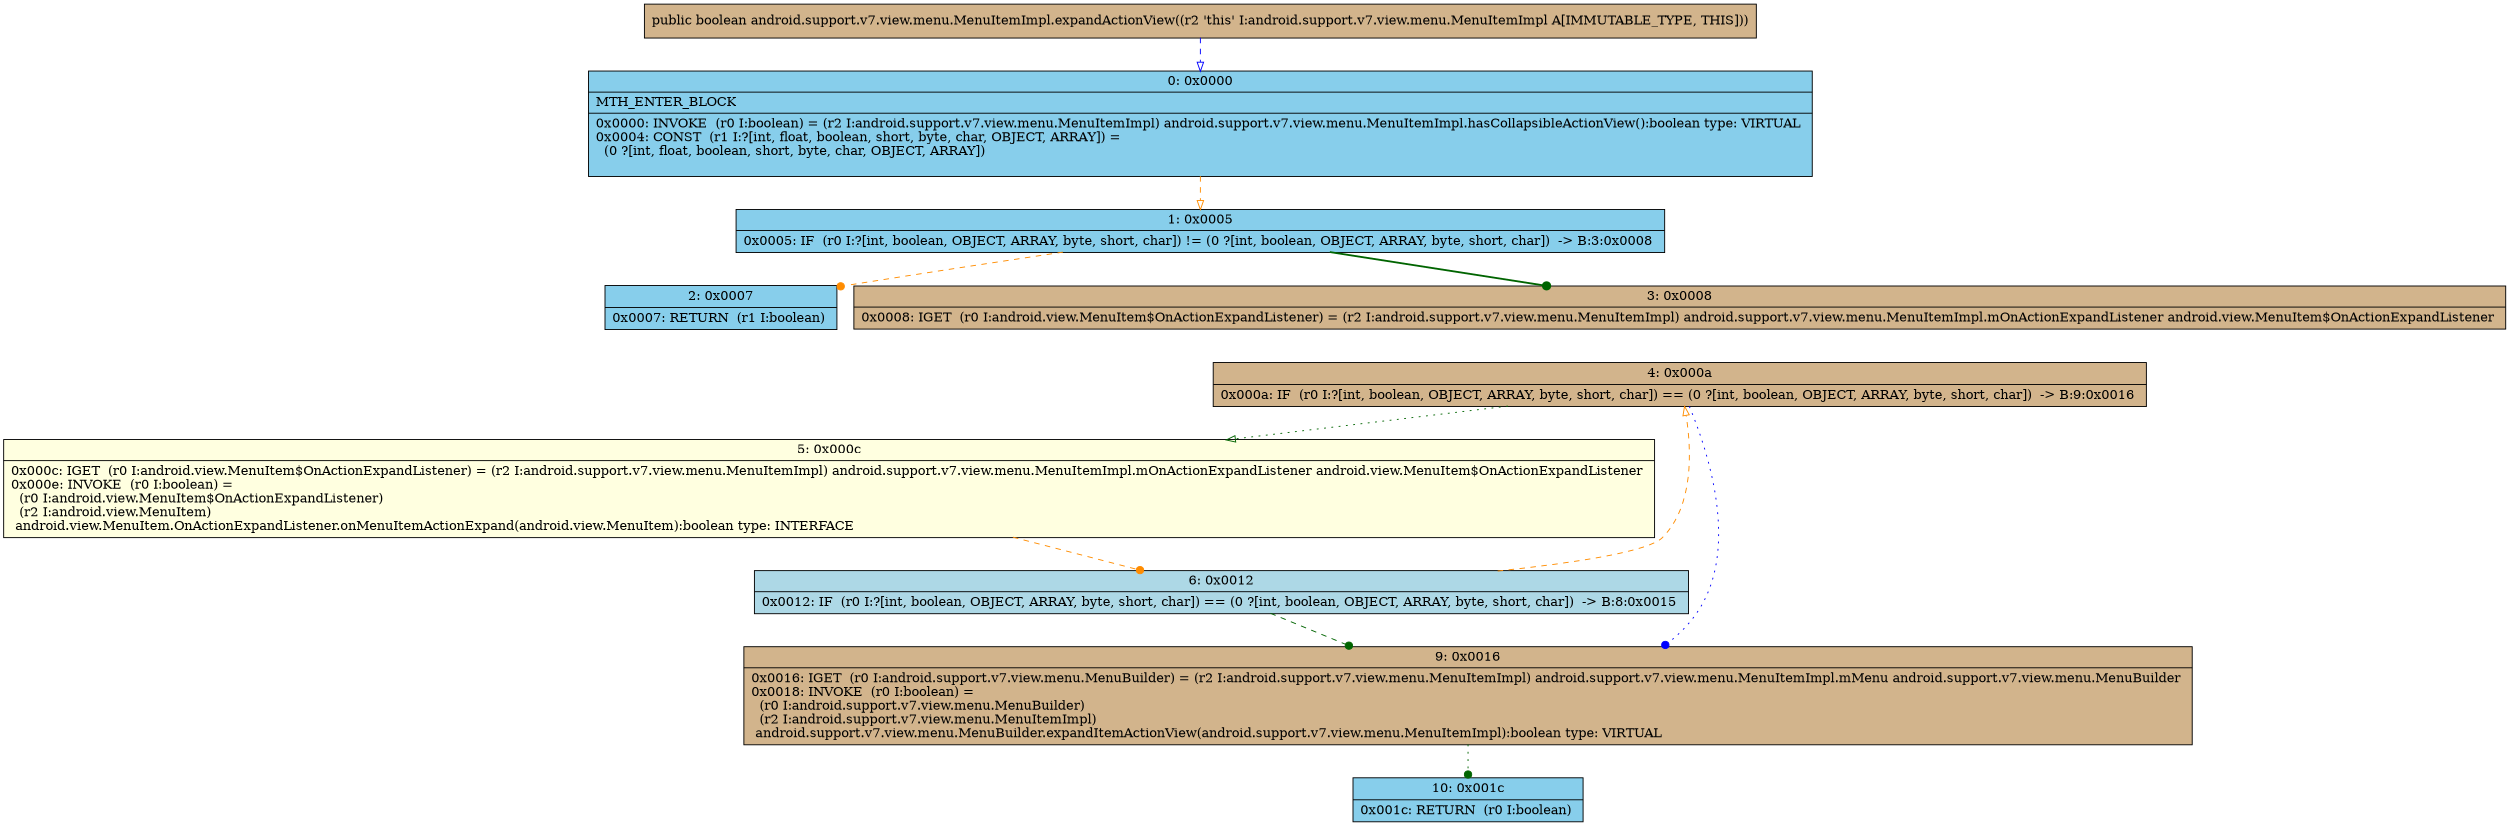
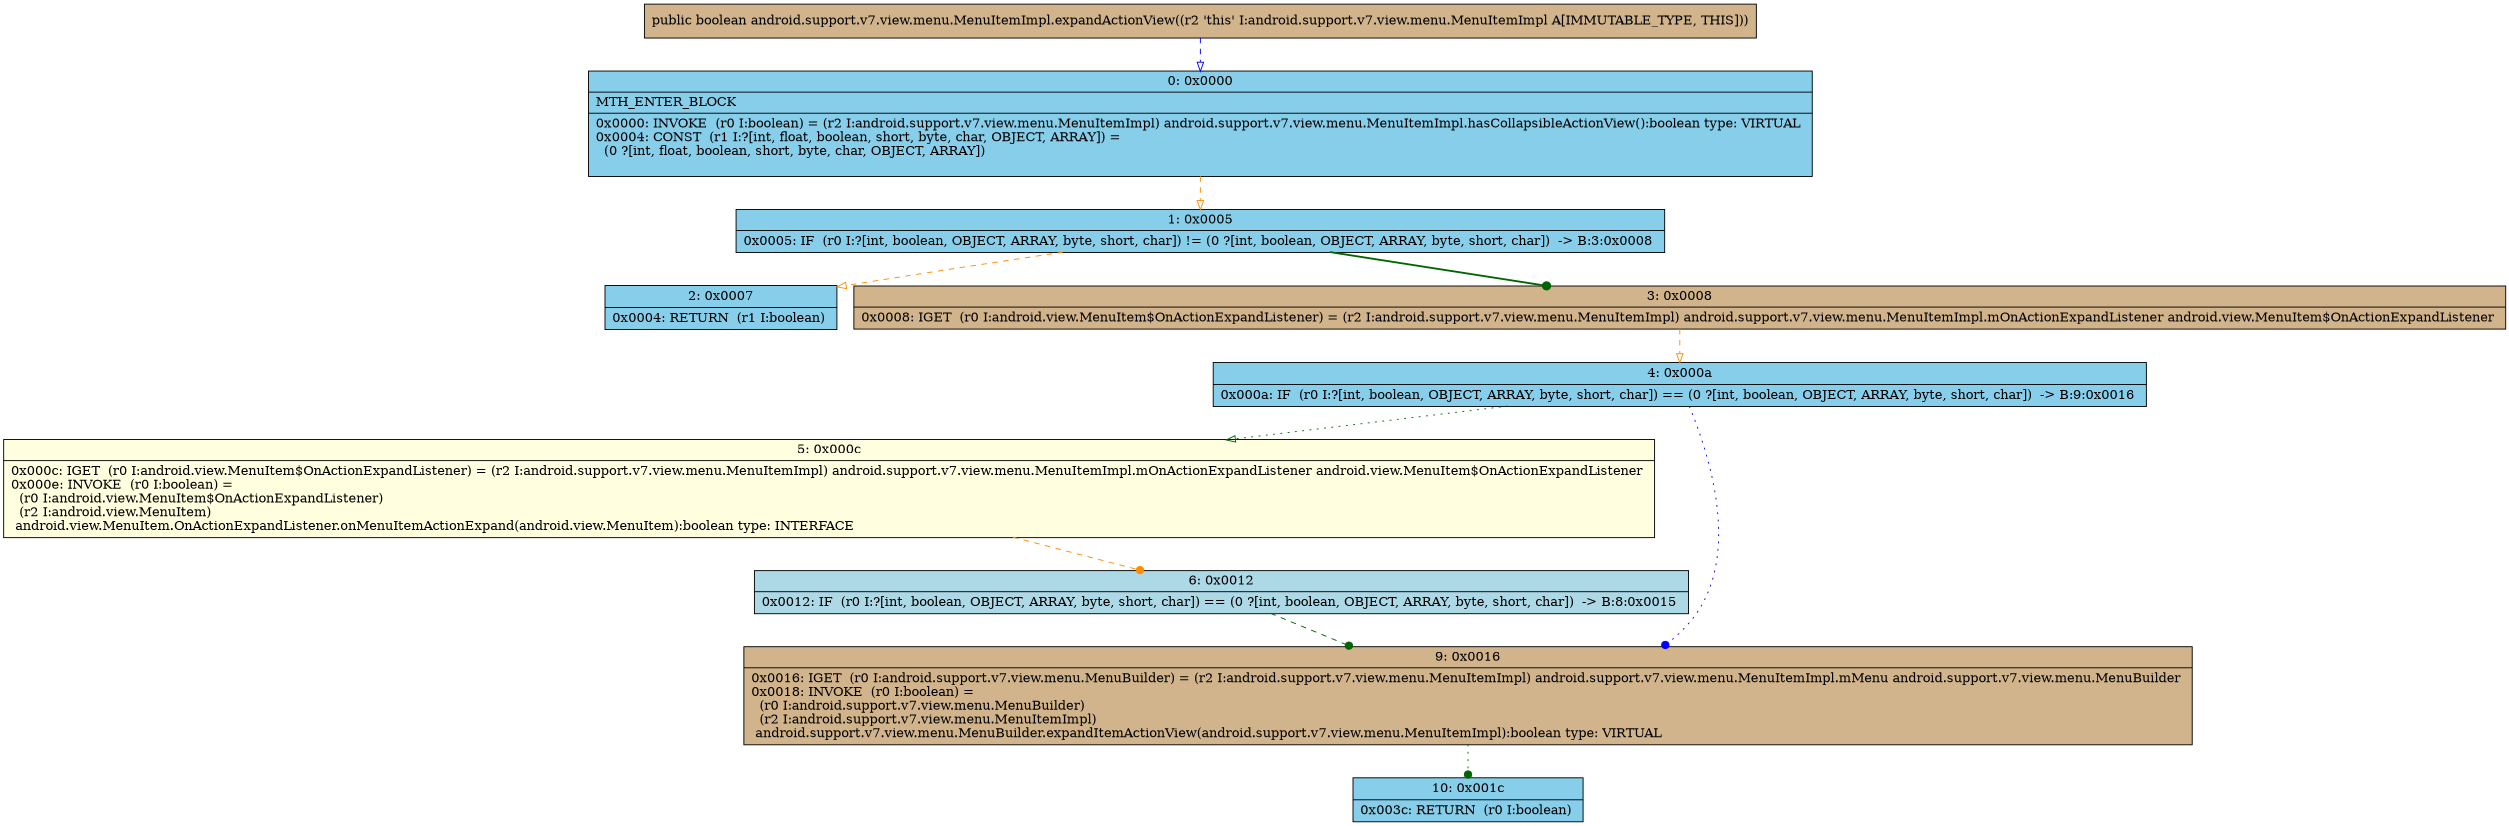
  digraph {
    node [fillcolor=skyblue shape=record style=filled]
    edge [arrowhead=onormal color=darkorange style=dashed]
    n1 [label="{0\:\ 0x0000|MTH_ENTER_BLOCK\l|0x0000: INVOKE  (r0 I:boolean) = (r2 I:android.support.v7.view.menu.MenuItemImpl) android.support.v7.view.menu.MenuItemImpl.hasCollapsibleActionView():boolean type: VIRTUAL \l0x0004: CONST  (r1 I:?[int, float, boolean, short, byte, char, OBJECT, ARRAY]) = \l  (0 ?[int, float, boolean, short, byte, char, OBJECT, ARRAY])\l \l}"]
    n2 [label="{1\:\ 0x0005|0x0005: IF  (r0 I:?[int, boolean, OBJECT, ARRAY, byte, short, char]) != (0 ?[int, boolean, OBJECT, ARRAY, byte, short, char])  \-\> B:3:0x0008 \l}"]
-   n3 [label="{2\:\ 0x0007|0x0007: RETURN  (r1 I:boolean) \l}"]
+   n3 [label="{2\:\ 0x0007|0x0004: RETURN  (r1 I:boolean) \l}"]
    n4 [fillcolor=tan label="{3\:\ 0x0008|0x0008: IGET  (r0 I:android.view.MenuItem$OnActionExpandListener) = (r2 I:android.support.v7.view.menu.MenuItemImpl) android.support.v7.view.menu.MenuItemImpl.mOnActionExpandListener android.view.MenuItem$OnActionExpandListener \l}"]
-   n5 [fillcolor=tan label="{4\:\ 0x000a|0x000a: IF  (r0 I:?[int, boolean, OBJECT, ARRAY, byte, short, char]) == (0 ?[int, boolean, OBJECT, ARRAY, byte, short, char])  \-\> B:9:0x0016 \l}"]
+   n5 [label="{4\:\ 0x000a|0x000a: IF  (r0 I:?[int, boolean, OBJECT, ARRAY, byte, short, char]) == (0 ?[int, boolean, OBJECT, ARRAY, byte, short, char])  \-\> B:9:0x0016 \l}"]
    n6 [fillcolor=lightyellow label="{5\:\ 0x000c|0x000c: IGET  (r0 I:android.view.MenuItem$OnActionExpandListener) = (r2 I:android.support.v7.view.menu.MenuItemImpl) android.support.v7.view.menu.MenuItemImpl.mOnActionExpandListener android.view.MenuItem$OnActionExpandListener \l0x000e: INVOKE  (r0 I:boolean) = \l  (r0 I:android.view.MenuItem$OnActionExpandListener)\l  (r2 I:android.view.MenuItem)\l android.view.MenuItem.OnActionExpandListener.onMenuItemActionExpand(android.view.MenuItem):boolean type: INTERFACE \l}"]
    n7 [fillcolor=tan label="{9\:\ 0x0016|0x0016: IGET  (r0 I:android.support.v7.view.menu.MenuBuilder) = (r2 I:android.support.v7.view.menu.MenuItemImpl) android.support.v7.view.menu.MenuItemImpl.mMenu android.support.v7.view.menu.MenuBuilder \l0x0018: INVOKE  (r0 I:boolean) = \l  (r0 I:android.support.v7.view.menu.MenuBuilder)\l  (r2 I:android.support.v7.view.menu.MenuItemImpl)\l android.support.v7.view.menu.MenuBuilder.expandItemActionView(android.support.v7.view.menu.MenuItemImpl):boolean type: VIRTUAL \l}"]
    n8 [fillcolor=lightblue label="{6\:\ 0x0012|0x0012: IF  (r0 I:?[int, boolean, OBJECT, ARRAY, byte, short, char]) == (0 ?[int, boolean, OBJECT, ARRAY, byte, short, char])  \-\> B:8:0x0015 \l}"]
-   n9 [label="{10\:\ 0x001c|0x001c: RETURN  (r0 I:boolean) \l}"]
+   n9 [label="{10\:\ 0x001c|0x003c: RETURN  (r0 I:boolean) \l}"]
    n10 [fillcolor=tan label="{public boolean android.support.v7.view.menu.MenuItemImpl.expandActionView((r2 'this' I:android.support.v7.view.menu.MenuItemImpl A[IMMUTABLE_TYPE, THIS])) }"]
    n1 -> n2
-   n2 -> n3 [arrowhead=dot]
+   n2 -> n3
    n2 -> n4 [arrowhead=dot color=darkgreen style=bold]
-   n8 -> n5
+   n4 -> n5
    n5 -> n6 [color=darkgreen style=dotted]
    n5 -> n7 [arrowhead=dot color=blue style=dotted]
    n6 -> n8 [arrowhead=dot]
    n7 -> n9 [arrowhead=dot color=darkgreen style=dotted]
    n8 -> n7 [arrowhead=dot color=darkgreen]
    n10 -> n1 [color=blue]
  }
